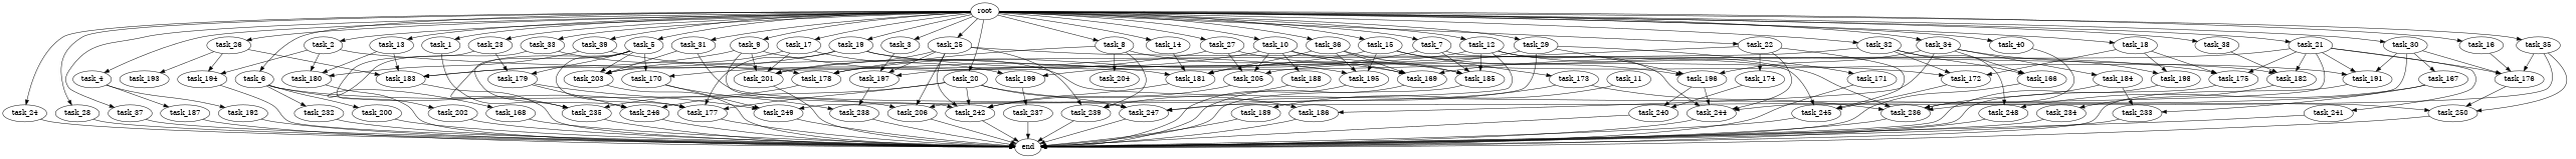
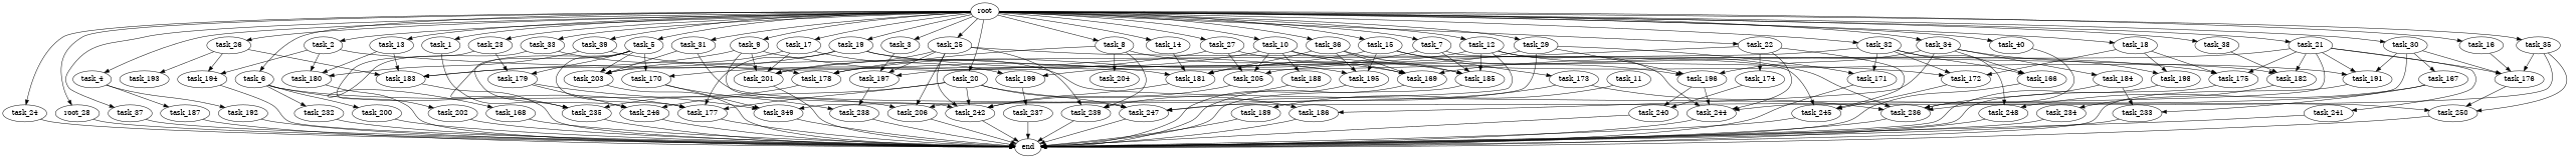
  digraph {
    root
    task_1
    task_2
    task_3
    task_4
    task_5
    task_6
    task_7
    task_8
    task_9
    task_10
    task_12
    task_13
    task_14
    task_15
    task_16
    task_17
    task_18
    task_19
    task_20
    task_21
    task_22
    task_23
    task_24
    task_25
    task_26
    task_27
-   task_28
+   task_28 [label=root_28]
    task_29
    task_30
    task_31
    task_32
    task_33
    task_34
    task_35
    task_36
    task_37
    task_38
    task_39
    task_40
    task_235
    task_172
    task_180
    task_194
    task_197
    task_187
    task_192
    task_170
    task_177
    task_179
    task_203
    task_246
    task_200
    task_206
    task_232
    task_185
    task_199
    task_245
    task_169
    task_178
    task_204
    task_239
    task_183
    task_195
    task_201
    task_242
    task_188
    task_191
    task_205
    task_11
    task_189
    task_236
    task_244
-   task_249
+   task_249 [label=task_349]
    task_181
    task_173
    task_196
    task_176
    task_175
    task_198
    task_250
    task_186
    task_247
    task_182
    task_241
    task_174
    task_202
    end
    task_193
    task_171
    task_167
    task_166
    task_248
    task_168
    task_184
    task_238
    task_237
    task_240
    task_234
    task_233
    root -> task_1
    root -> task_2
    root -> task_3
    root -> task_4
    root -> task_5
    root -> task_6
    root -> task_7
    root -> task_8
    root -> task_9
    root -> task_10
    root -> task_12
    root -> task_13
    root -> task_14
    root -> task_15
    root -> task_16
    root -> task_17
    root -> task_18
    root -> task_19
    root -> task_20
    root -> task_21
    root -> task_22
    root -> task_23
    root -> task_24
    root -> task_25
    root -> task_26
    root -> task_27
    root -> task_28
    root -> task_29
    root -> task_30
    root -> task_31
    root -> task_32
    root -> task_33
    root -> task_34
    root -> task_35
    root -> task_36
    root -> task_37
    root -> task_38
    root -> task_39
    root -> task_40
    task_1 -> task_235
    task_2 -> task_172
    task_2 -> task_180
    task_2 -> task_194
    task_3 -> task_197
    task_4 -> task_187
    task_4 -> task_192
    task_5 -> task_235
    task_5 -> task_170
    task_5 -> task_177
    task_5 -> task_179
    task_5 -> task_203
    task_5 -> task_246
    task_6 -> task_177
    task_6 -> task_200
    task_6 -> task_206
    task_6 -> task_232
    task_7 -> task_185
    task_7 -> task_199
    task_7 -> task_245
    task_8 -> task_169
    task_8 -> task_178
    task_8 -> task_204
    task_8 -> task_239
    task_9 -> task_183
    task_9 -> task_195
    task_9 -> task_201
    task_9 -> task_242
    task_10 -> task_169
    task_10 -> task_201
    task_10 -> task_188
    task_10 -> task_191
    task_10 -> task_205
    task_12 -> task_197
    task_12 -> task_185
    task_12 -> task_236
    task_12 -> task_244
    task_12 -> task_249
    task_13 -> task_180
    task_13 -> task_183
    task_14 -> task_181
    task_15 -> task_178
    task_15 -> task_195
    task_15 -> task_173
    task_15 -> task_196
    task_16 -> task_176
    task_17 -> task_203
    task_17 -> task_199
    task_17 -> task_201
    task_18 -> task_172
    task_18 -> task_175
    task_18 -> task_198
    task_19 -> task_177
    task_19 -> task_183
    task_19 -> task_175
    task_19 -> task_250
    task_20 -> task_177
    task_20 -> task_246
    task_20 -> task_242
    task_20 -> task_186
    task_20 -> task_247
    task_21 -> task_169
    task_21 -> task_191
    task_21 -> task_176
    task_21 -> task_175
    task_21 -> task_247
    task_21 -> task_182
    task_21 -> task_241
    task_22 -> task_245
    task_22 -> task_205
    task_22 -> task_244
    task_22 -> task_174
    task_23 -> task_179
    task_23 -> task_202
    task_24 -> end
    task_25 -> task_197
    task_25 -> task_206
    task_25 -> task_239
    task_25 -> task_201
    task_25 -> task_242
    task_25 -> task_182
    task_26 -> task_194
    task_26 -> task_183
    task_26 -> task_193
    task_27 -> task_170
    task_27 -> task_185
    task_27 -> task_205
    task_28 -> end
    task_29 -> task_206
    task_29 -> task_181
    task_29 -> task_196
    task_29 -> task_171
    task_30 -> task_191
    task_30 -> task_244
    task_30 -> task_176
    task_30 -> task_167
    task_31 -> task_203
    task_31 -> task_247
    task_32 -> task_172
    task_32 -> task_203
+   task_32 -> task_171
    task_32 -> task_166
    task_32 -> task_248
    task_33 -> task_178
    task_33 -> task_168
    task_34 -> task_196
    task_34 -> task_198
    task_34 -> task_186
    task_34 -> task_166
    task_34 -> task_184
    task_35 -> task_236
    task_35 -> task_176
    task_35 -> task_250
    task_36 -> task_185
    task_36 -> task_169
    task_36 -> task_195
    task_36 -> task_181
    task_37 -> end
    task_38 -> task_182
    task_39 -> task_180
    task_39 -> task_181
    task_40 -> task_236
    task_235 -> end
    task_172 -> task_245
    task_180 -> end
    task_194 -> end
    task_197 -> task_238
    task_187 -> end
    task_192 -> end
    task_170 -> task_249
    task_170 -> task_238
    task_177 -> end
    task_179 -> task_246
    task_179 -> task_249
    task_203 -> end
    task_246 -> end
    task_200 -> end
    task_206 -> end
    task_232 -> end
    task_185 -> end
    task_199 -> task_237
    task_245 -> end
    task_169 -> end
    task_178 -> task_235
    task_239 -> end
    task_183 -> end
    task_195 -> end
    task_201 -> end
    task_242 -> end
    task_188 -> task_239
    task_191 -> end
    task_205 -> task_242
    task_11 -> task_189
    task_189 -> end
    task_236 -> end
    task_244 -> end
    task_249 -> end
    task_181 -> task_242
    task_173 -> task_236
    task_173 -> task_247
    task_196 -> task_244
    task_196 -> task_240
    task_176 -> task_250
    task_175 -> end
    task_198 -> end
    task_250 -> end
    task_186 -> end
    task_247 -> end
    task_182 -> task_234
    task_241 -> end
    task_174 -> task_240
    task_202 -> end
    task_171 -> end
    task_167 -> task_248
    task_167 -> task_233
    task_166 -> end
    task_248 -> end
    task_168 -> end
    task_184 -> task_236
    task_184 -> task_233
    task_238 -> end
    task_237 -> end
    task_240 -> end
    task_234 -> end
    task_233 -> end
  }
